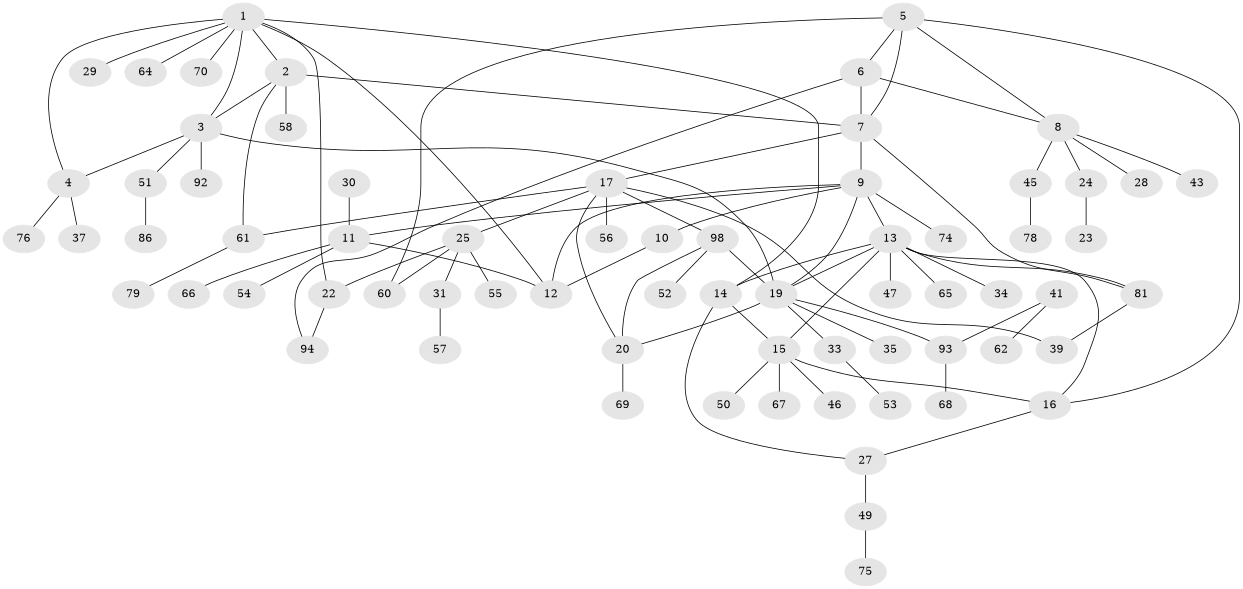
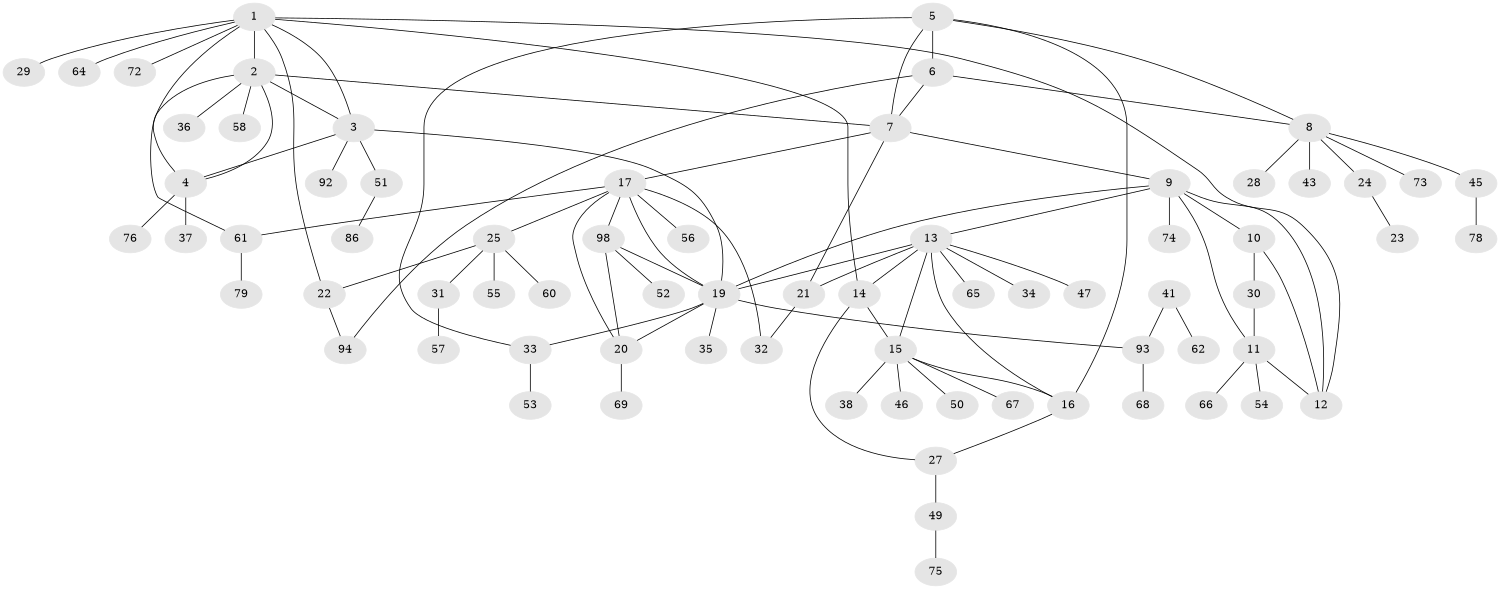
  graph {
    node [color=gray90 style=filled]
    1
    2
    3
    4
    12
    14
    22
    29
    64
-   70
+   70 [label=72]
    7
+   36
    58
    61
    19
    51
    n17 [label=92]
    37
    76
    15
    27
    n22 [label=94]
    9
    17
-   21 [label=81]
+   21
    79
    33
    35
    20
    n30 [label=93]
    n31 [label=86]
    5
    6
    8
    16
    24
    28
    43
    45
+   73
    53
    10
    11
    13
    74
    n46 [label=98]
    25
-   32 [label=39]
+   32
    56
    23
    78
    30
    54
    66
    34
    47
    65
+   38
    46
    50
    67
    49
    75
    52
    69
    31
    55
    60
    68
    57
    41
    62
    1 -- 2
    1 -- 3
    1 -- 4
    1 -- 12
    1 -- 14
    1 -- 22
    1 -- 29
    1 -- 64
    1 -- 70
    2 -- 3
+   2 -- 4
    2 -- 7
+   2 -- 36
    2 -- 58
    2 -- 61
    3 -- 4
    3 -- 19
    3 -- 51
    3 -- n17
    4 -- 37
    4 -- 76
    14 -- 15
    14 -- 27
    22 -- n22
    7 -- 9
    7 -- 17
    7 -- 21
    61 -- 79
    19 -- 33
    19 -- 35
    19 -- 20
    19 -- n30
    51 -- n31
    15 -- 16
+   15 -- 38
    15 -- 46
    15 -- 50
    15 -- 67
    27 -- 49
    9 -- 12
    9 -- 19
    9 -- 10
    9 -- 11
    9 -- 13
    9 -- 74
    17 -- 61
+   17 -- 19
    17 -- 20
    17 -- n46
    17 -- 25
    17 -- 32
    17 -- 56
    21 -- 32
    33 -- 53
    20 -- 69
    n30 -- 68
    5 -- 7
-   5 -- 60
+   5 -- 33
    5 -- 6
    5 -- 8
    5 -- 16
    6 -- 7
    6 -- n22
    6 -- 8
    8 -- 24
    8 -- 28
    8 -- 43
    8 -- 45
+   8 -- 73
    16 -- 27
    24 -- 23
    45 -- 78
    10 -- 12
+   10 -- 30
    11 -- 12
    11 -- 54
    11 -- 66
    13 -- 14
    13 -- 19
    13 -- 15
    13 -- 21
    13 -- 16
    13 -- 34
    13 -- 47
    13 -- 65
    n46 -- 19
    n46 -- 20
    n46 -- 52
    25 -- 22
    25 -- 31
    25 -- 55
    25 -- 60
    30 -- 11
    49 -- 75
    31 -- 57
    41 -- n30
    41 -- 62
  }
